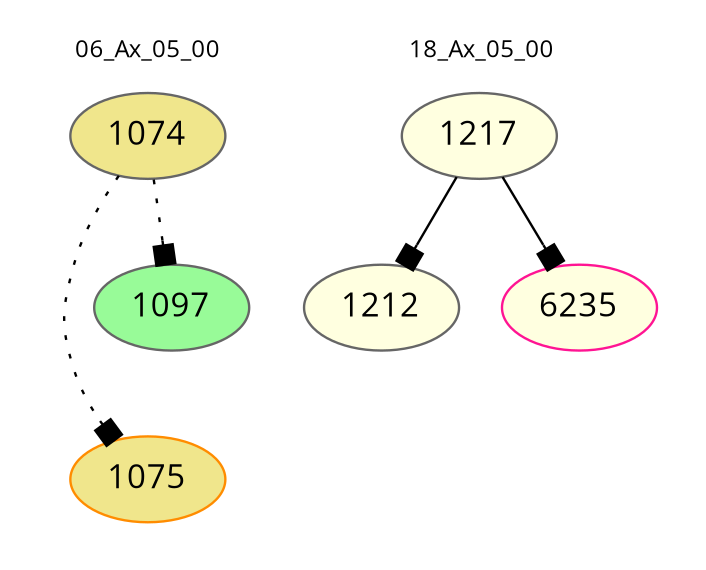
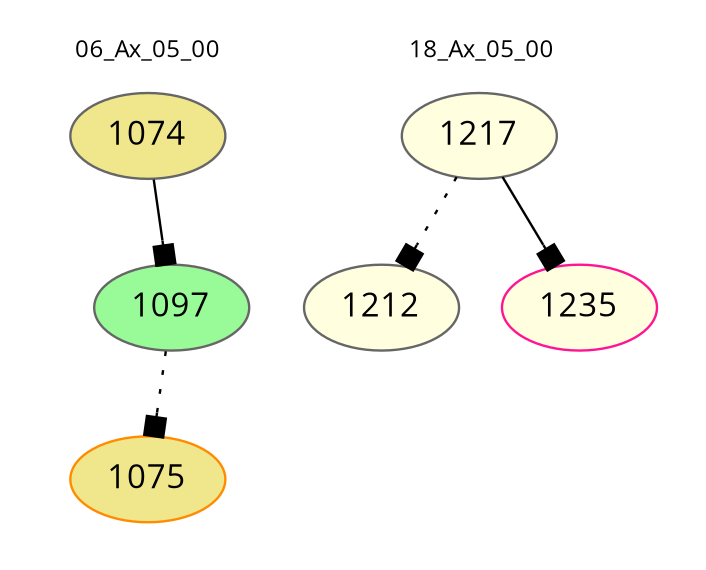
  digraph {
    fontname="Open Sans"
    node [color=gray40 fillcolor=lightyellow fontname="Open Sans" style=filled]
    edge [arrowhead=box color=black fontname="Open Sans" style=dotted]
    n1 [fillcolor=khaki label=1074]
    n2 [color=darkorange fillcolor=khaki label=1075]
    n3 [fillcolor=palegreen label=1097]
    n4 [label=1217]
    n5 [label=1212]
-   n6 [color=deeppink label=6235]
+   n6 [color=deeppink label=1235]
    subgraph cluster_1 {
      color=white
      fontsize=10
      label="06_Ax_05_00"
      n1
      n2
      n3
    }
    subgraph cluster_2 {
      color=white
      fontsize=10
      label="18_Ax_05_00"
      n4
      n5
      n6
    }
-   n1 -> n2
-   n1 -> n3
-   n4 -> n5 [style=solid]
+   n3 -> n2
+   n1 -> n3 [style=solid]
+   n4 -> n5
    n4 -> n6 [style=solid]
  }
